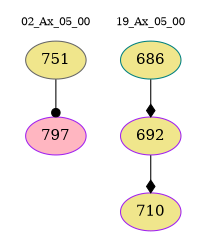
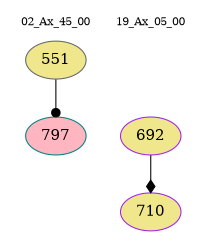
  digraph {
    node [color=teal fillcolor=khaki style=filled]
    edge [arrowhead=diamond color=black]
-   n1 [color=gray40 label=751]
-   n2 [color=purple fillcolor=lightpink label=797]
-   n3 [label=686]
+   n1 [color=gray40 label=551]
+   n2 [fillcolor=lightpink label=797]
    n4 [color=purple label=692]
    n5 [color=purple label=710]
    subgraph cluster_1 {
      color=white
      fontsize=10
-     label="02_Ax_05_00"
+     label="02_Ax_45_00"
      n1
      n2
    }
    subgraph cluster_2 {
      color=white
      fontsize=10
      label="19_Ax_05_00"
-     n3
      n4
      n5
    }
    n1 -> n2 [arrowhead=dot]
-   n3 -> n4
    n4 -> n5
  }
